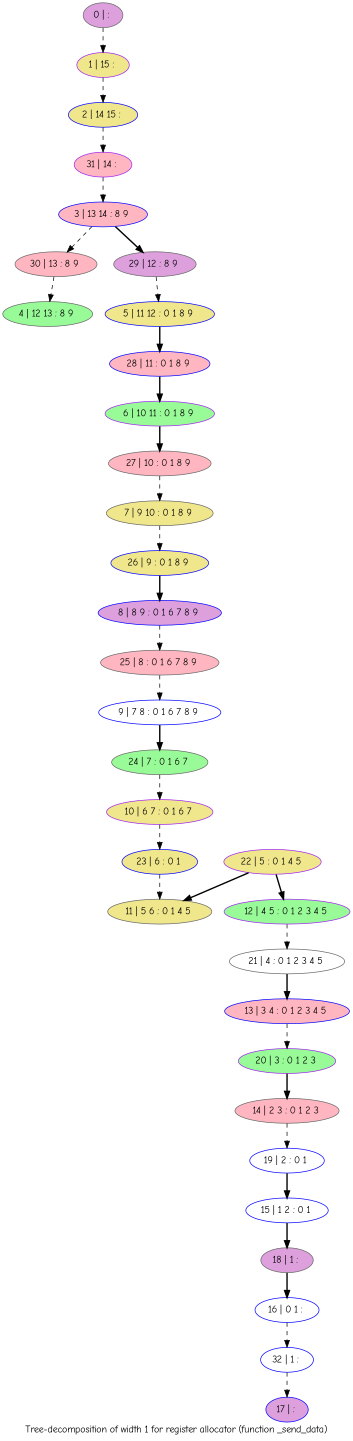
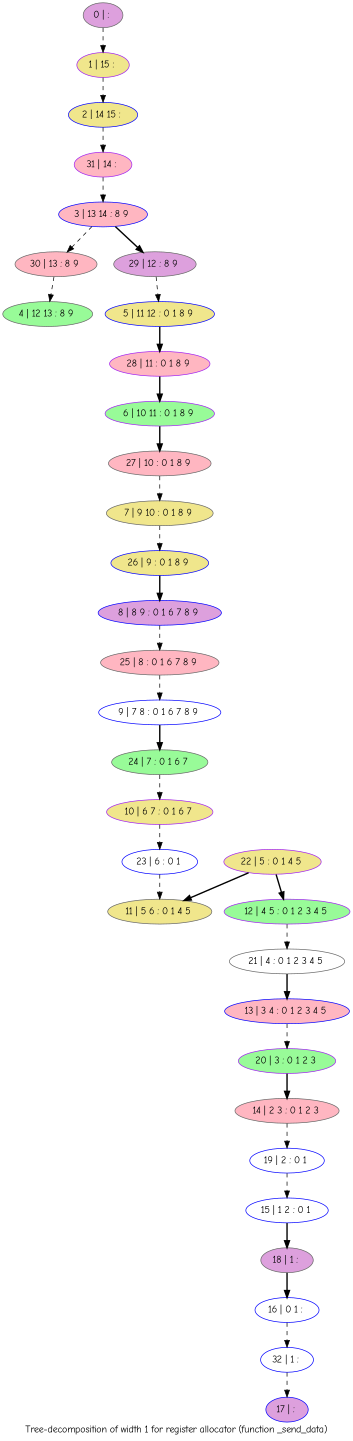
  digraph {
    fontname="Comic Neue"
    label="Tree-decomposition of width 1 for register allocator (function _send_data)"
    node [color=blue fillcolor=khaki fontname="Comic Neue" style=filled]
    edge [fontname="Comic Neue" style=dashed]
    n1 [color=gray40 fillcolor=plum label="0 | : "]
    n2 [color=purple label="1 | 15 : "]
    n3 [label="2 | 14 15 : "]
    n4 [color=purple fillcolor=lightpink label="31 | 14 : "]
    n5 [fillcolor=lightpink label="3 | 13 14 : 8 9 "]
    n6 [color=gray40 fillcolor=lightpink label="30 | 13 : 8 9 "]
    n7 [color=gray40 fillcolor=plum label="29 | 12 : 8 9 "]
    n8 [color=gray40 fillcolor=palegreen label="4 | 12 13 : 8 9 "]
    n9 [label="5 | 11 12 : 0 1 8 9 "]
-   n10 [fillcolor=lightpink label="28 | 11 : 0 1 8 9 "]
+   n10 [color=purple fillcolor=lightpink label="28 | 11 : 0 1 8 9 "]
    n11 [color=purple fillcolor=palegreen label="6 | 10 11 : 0 1 8 9 "]
    n12 [color=gray40 fillcolor=lightpink label="27 | 10 : 0 1 8 9 "]
    n13 [color=gray40 label="7 | 9 10 : 0 1 8 9 "]
    n14 [label="26 | 9 : 0 1 8 9 "]
    n15 [fillcolor=plum label="8 | 8 9 : 0 1 6 7 8 9 "]
    n16 [color=gray40 fillcolor=lightpink label="25 | 8 : 0 1 6 7 8 9 "]
    n17 [fillcolor=white label="9 | 7 8 : 0 1 6 7 8 9 "]
    n18 [color=gray40 fillcolor=palegreen label="24 | 7 : 0 1 6 7 "]
    n19 [color=purple label="10 | 6 7 : 0 1 6 7 "]
-   n20 [label="23 | 6 : 0 1 "]
+   n20 [fillcolor=white label="23 | 6 : 0 1 "]
    n21 [color=gray40 label="11 | 5 6 : 0 1 4 5 "]
    n22 [color=purple label="22 | 5 : 0 1 4 5 "]
    n23 [color=purple fillcolor=palegreen label="12 | 4 5 : 0 1 2 3 4 5 "]
    n24 [color=gray40 fillcolor=white label="21 | 4 : 0 1 2 3 4 5 "]
    n25 [fillcolor=lightpink label="13 | 3 4 : 0 1 2 3 4 5 "]
    n26 [color=purple fillcolor=palegreen label="20 | 3 : 0 1 2 3 "]
    n27 [color=gray40 fillcolor=lightpink label="14 | 2 3 : 0 1 2 3 "]
    n28 [fillcolor=white label="19 | 2 : 0 1 "]
    n29 [fillcolor=white label="15 | 1 2 : 0 1 "]
    n30 [color=gray40 fillcolor=plum label="18 | 1 : "]
    n31 [fillcolor=white label="16 | 0 1 : "]
    n32 [fillcolor=white label="32 | 1 : "]
    n33 [fillcolor=plum label="17 | : "]
    n1 -> n2
    n2 -> n3
    n3 -> n4
    n4 -> n5
    n5 -> n6
    n5 -> n7 [style=bold]
    n6 -> n8
    n7 -> n9
    n9 -> n10 [style=bold]
    n10 -> n11 [style=bold]
    n11 -> n12 [style=bold]
    n12 -> n13
    n13 -> n14
    n14 -> n15 [style=bold]
    n15 -> n16
    n16 -> n17
    n17 -> n18 [style=bold]
    n18 -> n19
    n19 -> n20
    n20 -> n21
    n22 -> n21 [style=bold]
    n22 -> n23 [style=bold]
    n23 -> n24
    n24 -> n25 [style=bold]
    n25 -> n26
    n26 -> n27 [style=bold]
    n27 -> n28
-   n28 -> n29 [style=bold]
+   n28 -> n29
    n29 -> n30 [style=bold]
    n30 -> n31 [style=bold]
    n31 -> n32
    n32 -> n33
  }
